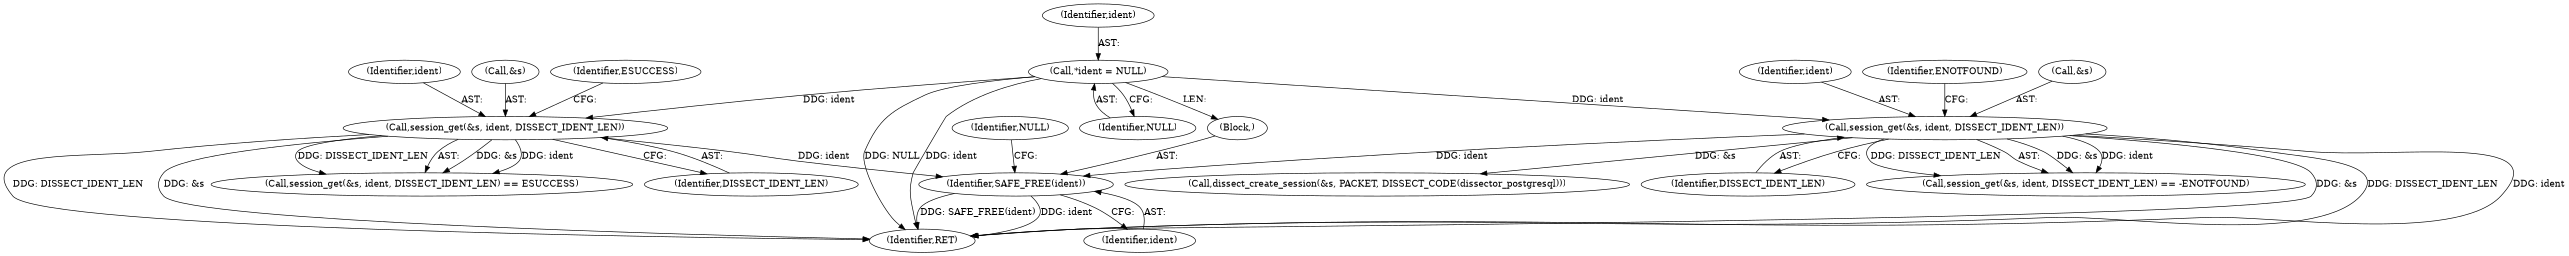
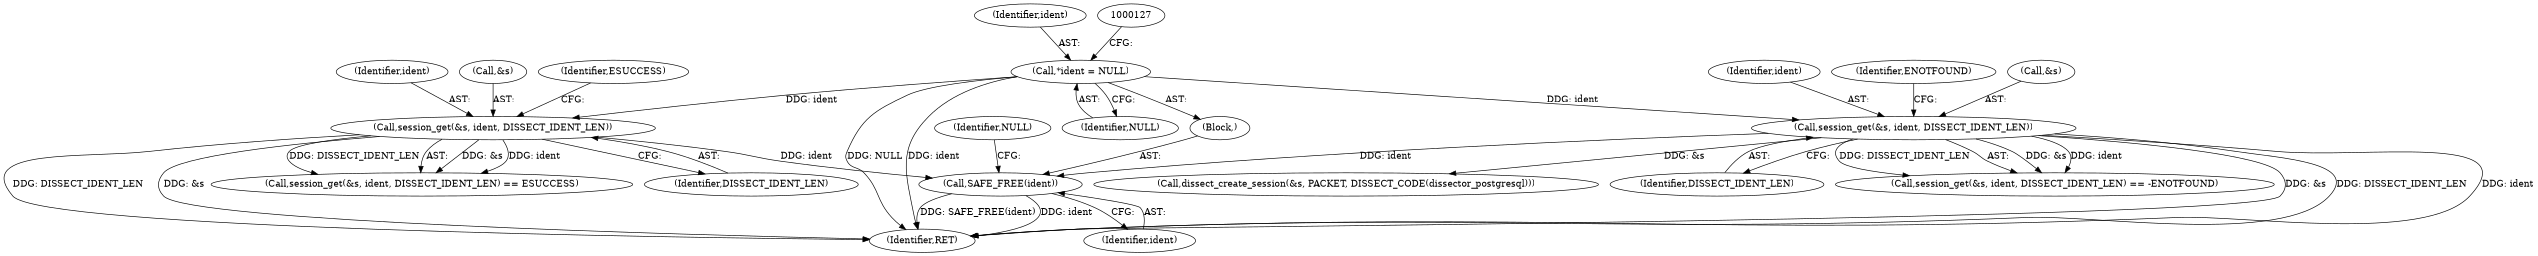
  digraph {
-   n1 [label="(Identifier,SAFE_FREE(ident))"]
+   n1 [label="(Call,SAFE_FREE(ident))"]
    n2 [label="(Identifier,ident)"]
    n3 [label="(Identifier,RET)"]
    n4 [label="(Block,)"]
    n5 [label="(Call,session_get(&s, ident, DISSECT_IDENT_LEN))"]
    n6 [label="(Call,dissect_create_session(&s, PACKET, DISSECT_CODE(dissector_postgresql)))"]
    n7 [label="(Identifier,DISSECT_IDENT_LEN)"]
    n8 [label="(Call,session_get(&s, ident, DISSECT_IDENT_LEN) == -ENOTFOUND)"]
    n9 [label="(Call,*ident = NULL)"]
    n10 [label="(Call,session_get(&s, ident, DISSECT_IDENT_LEN))"]
    n11 [label="(Identifier,NULL)"]
    n12 [label="(Identifier,DISSECT_IDENT_LEN)"]
    n13 [label="(Call,session_get(&s, ident, DISSECT_IDENT_LEN) == ESUCCESS)"]
    n14 [label="(Identifier,ident)"]
    n15 [label="(Call,&s)"]
    n16 [label="(Identifier,ENOTFOUND)"]
    n17 [label="(Call,&s)"]
    n18 [label="(Identifier,ESUCCESS)"]
    n19 [label="(Identifier,NULL)"]
    n20 [label="(Identifier,ident)"]
    n21 [label="(Identifier,ident)"]
+   1000127
    n1 -> n2 [label="CFG: "]
    n1 -> n3 [label="DDG: ident"]
    n1 -> n3 [label="DDG: SAFE_FREE(ident)"]
    n2 -> n1 [label="AST: "]
    n4 -> n1 [label="AST: "]
    n5 -> n1 [label="DDG: ident"]
    n5 -> n3 [label="DDG: &s"]
    n5 -> n3 [label="DDG: DISSECT_IDENT_LEN"]
    n5 -> n3 [label="DDG: ident"]
    n5 -> n6 [label="DDG: &s"]
    n5 -> n7 [label="CFG: "]
    n5 -> n8 [label="AST: "]
    n5 -> n8 [label="DDG: &s"]
    n5 -> n8 [label="DDG: ident"]
    n5 -> n8 [label="DDG: DISSECT_IDENT_LEN"]
    n7 -> n5 [label="AST: "]
    n9 -> n3 [label="DDG: NULL"]
    n9 -> n3 [label="DDG: ident"]
-   n9 -> n4 [label="LEN: "]
+   n9 -> n4 [label="AST: "]
    n9 -> n5 [label="DDG: ident"]
    n9 -> n10 [label="DDG: ident"]
    n9 -> n11 [label="CFG: "]
    n10 -> n1 [label="DDG: ident"]
    n10 -> n3 [label="DDG: DISSECT_IDENT_LEN"]
    n10 -> n3 [label="DDG: &s"]
    n10 -> n12 [label="CFG: "]
    n10 -> n13 [label="AST: "]
    n10 -> n13 [label="DDG: &s"]
    n10 -> n13 [label="DDG: ident"]
    n10 -> n13 [label="DDG: DISSECT_IDENT_LEN"]
    n11 -> n9 [label="AST: "]
    n12 -> n10 [label="AST: "]
    n14 -> n5 [label="AST: "]
    n15 -> n10 [label="AST: "]
    n16 -> n5 [label="CFG: "]
    n17 -> n5 [label="AST: "]
    n18 -> n10 [label="CFG: "]
    n19 -> n1 [label="CFG: "]
    n20 -> n10 [label="AST: "]
    n21 -> n9 [label="AST: "]
+   1000127 -> n9 [label="CFG: "]
  }
